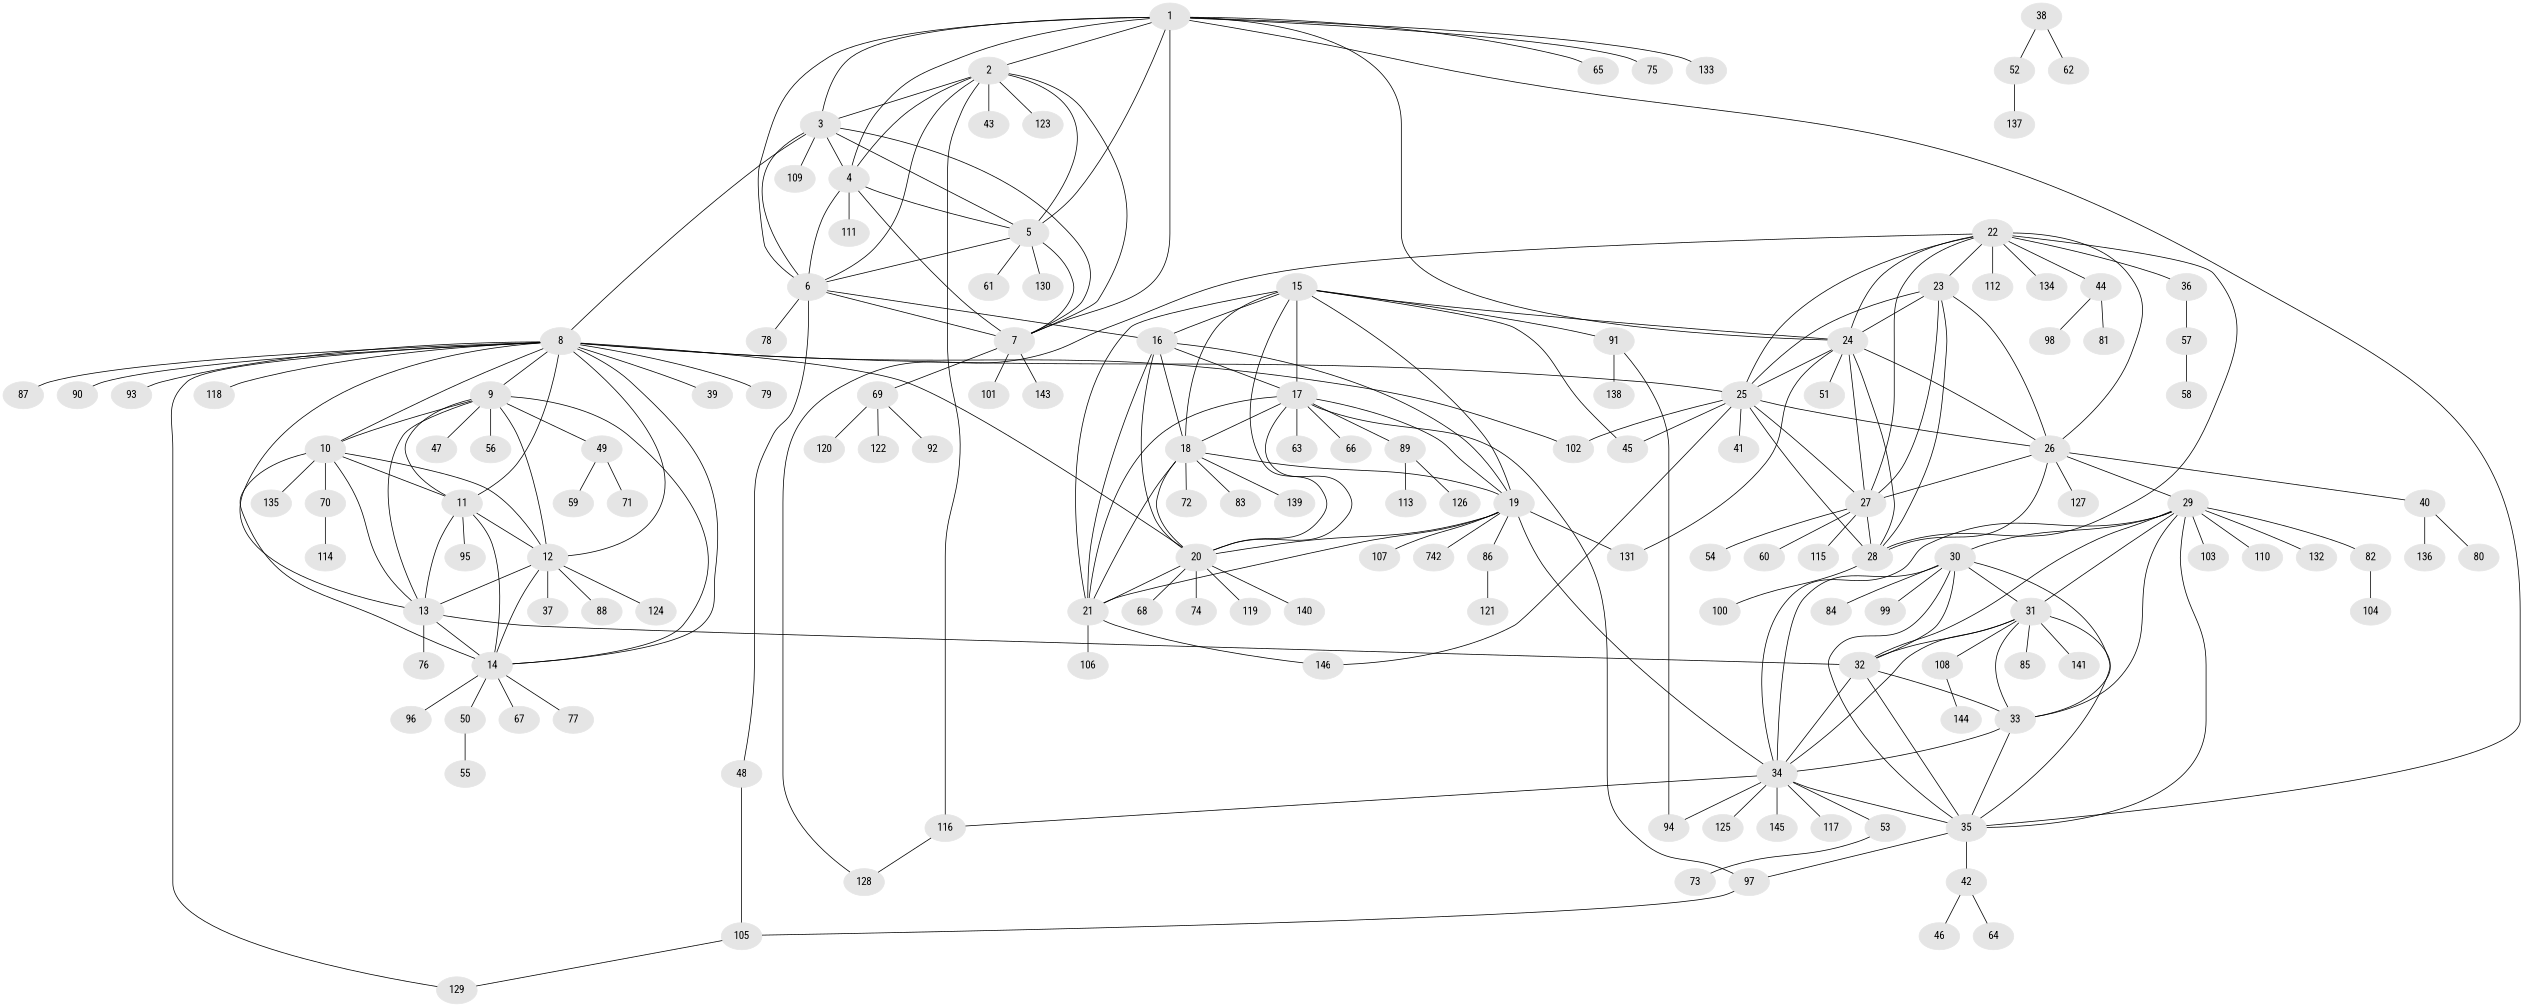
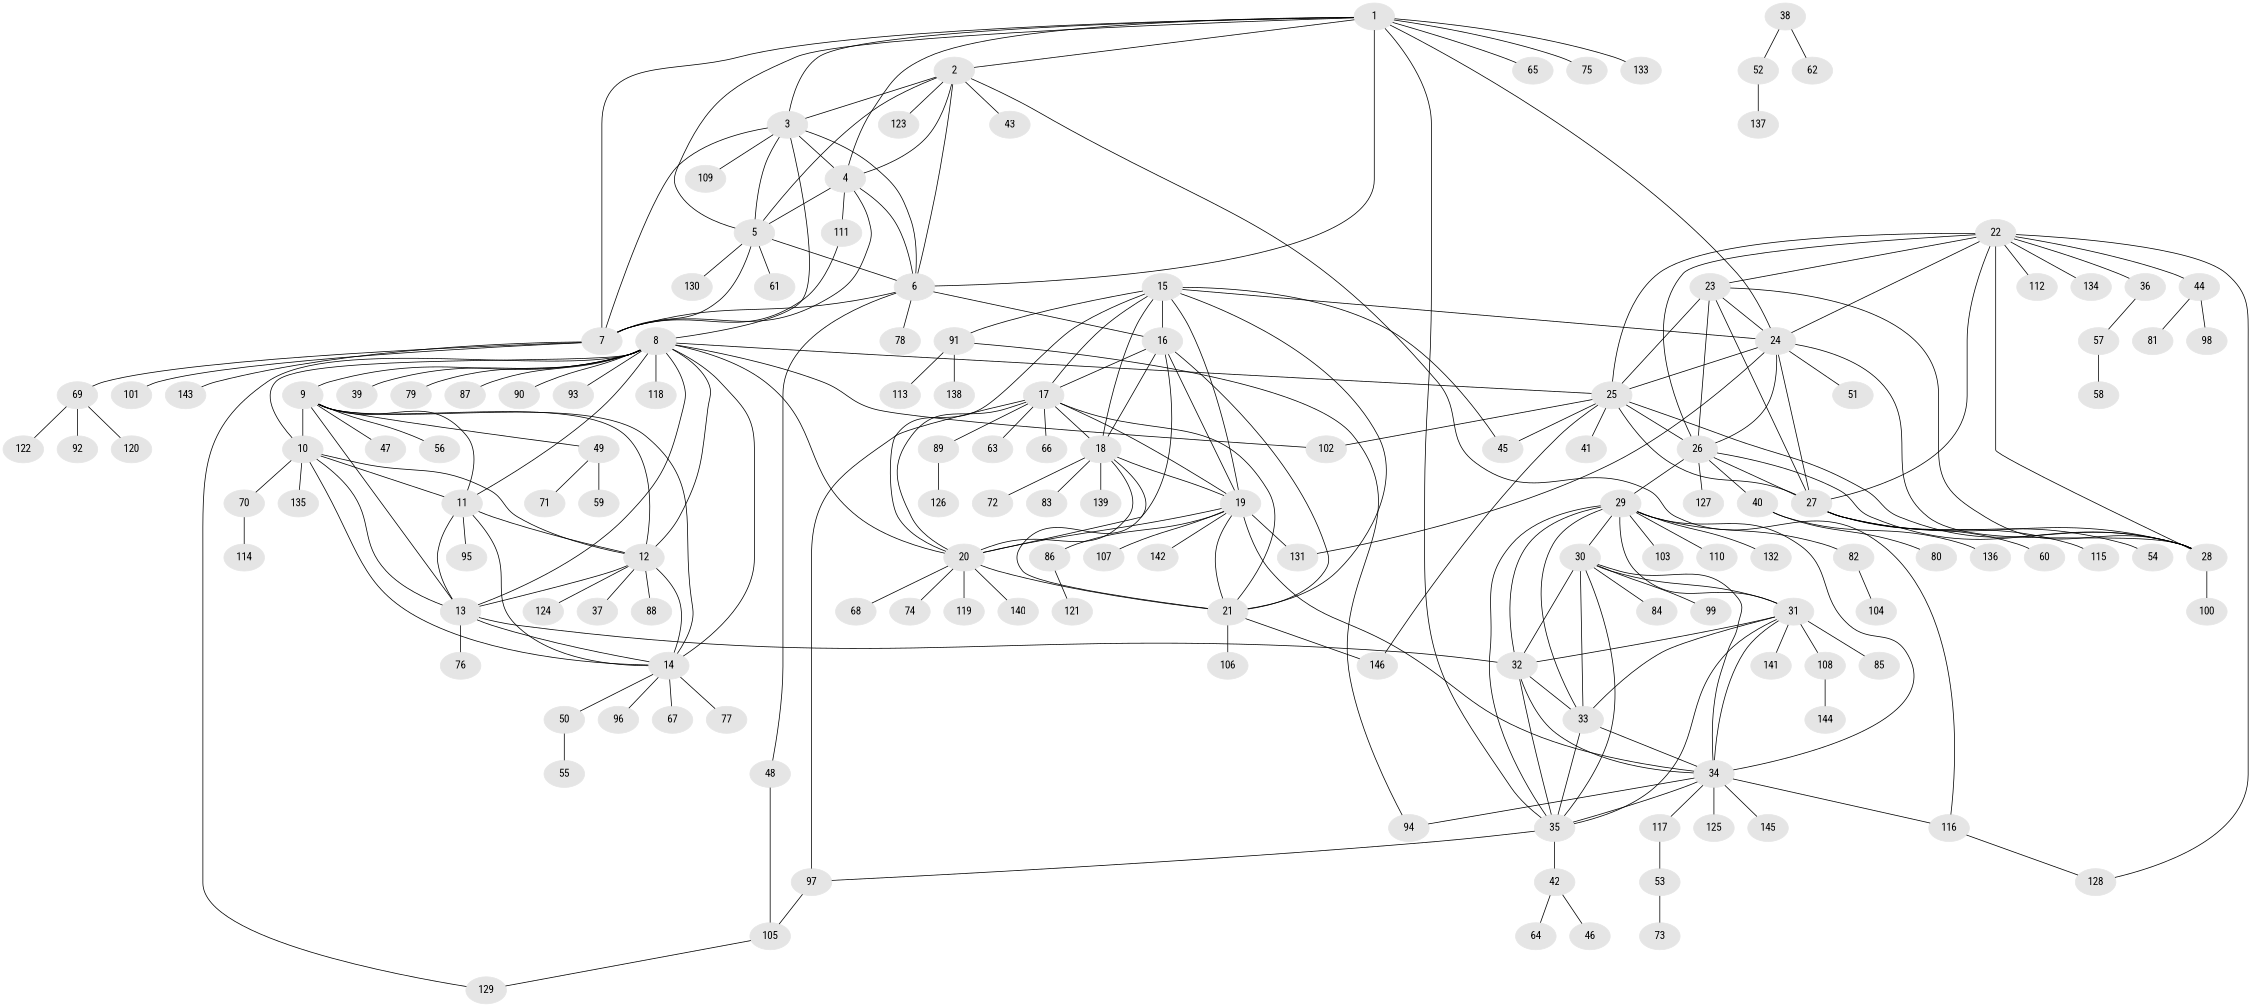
  graph {
    fontname="Roboto Condensed"
    node [color=gray90 fontname="Roboto Condensed" style=filled]
    edge [fontname="Roboto Condensed"]
    1
    2
    3
    4
    5
    6
    7
    24
    35
    65
    75
    133
    43
    116
    123
    8
    109
    111
    61
    130
    16
    48
    78
    69
    101
    143
    25
    131
    26
    27
    28
    51
    97
    42
    128
    9
    10
    11
    12
    13
    14
    20
    39
    79
    87
    90
    93
    102
    118
    129
    17
    18
    19
    21
    105
    92
    120
    122
    47
    49
    56
    70
    135
    95
    37
    88
    124
    32
    76
    50
    67
    77
    96
    68
    74
    119
    140
    45
    146
    41
    59
    71
    114
    34
    33
    55
    15
    91
    63
    66
    89
    72
    83
    139
    86
    107
-   142 [label=742]
+   142
    106
    94
    113
    138
    126
    53
    117
    125
    145
    121
    22
    23
    36
    44
    112
    134
    29
    40
    127
    54
    60
    115
    100
    57
    38
    52
    62
    81
    98
    30
    31
    82
    103
    110
    132
    80
    136
    84
    99
    85
    108
    141
    104
    144
    73
    46
    64
    58
    137
    1 -- 2
    1 -- 3
    1 -- 4
    1 -- 5
    1 -- 6
    1 -- 7
    1 -- 24
    1 -- 35
    1 -- 65
    1 -- 75
    1 -- 133
    2 -- 3
    2 -- 4
    2 -- 5
    2 -- 6
-   2 -- 7
+   111 -- 7
    2 -- 43
    2 -- 116
    2 -- 123
    3 -- 4
    3 -- 5
    3 -- 6
    3 -- 7
    3 -- 8
    3 -- 109
    4 -- 5
    4 -- 6
    4 -- 7
    4 -- 111
    5 -- 6
    5 -- 7
    5 -- 61
    5 -- 130
    6 -- 7
    6 -- 16
    6 -- 48
    6 -- 78
    7 -- 69
    7 -- 101
    7 -- 143
    24 -- 25
    24 -- 131
    24 -- 26
    24 -- 27
    24 -- 28
    24 -- 51
    35 -- 97
    35 -- 42
    116 -- 128
    8 -- 25
    8 -- 9
    8 -- 10
    8 -- 11
    8 -- 12
    8 -- 13
    8 -- 14
    8 -- 20
    8 -- 39
    8 -- 79
    8 -- 87
    8 -- 90
    8 -- 93
    8 -- 102
    8 -- 118
    8 -- 129
    16 -- 20
    16 -- 17
    16 -- 18
    16 -- 19
    16 -- 21
    48 -- 105
    69 -- 92
    69 -- 120
    69 -- 122
    25 -- 26
    25 -- 27
    25 -- 28
    25 -- 102
    25 -- 45
    25 -- 146
    25 -- 41
    26 -- 27
    26 -- 28
    26 -- 29
    26 -- 40
    26 -- 127
    27 -- 28
    27 -- 54
    27 -- 60
    27 -- 115
    28 -- 100
    97 -- 105
    42 -- 46
    42 -- 64
    9 -- 10
    9 -- 11
    9 -- 12
    9 -- 13
    9 -- 14
    9 -- 47
    9 -- 49
    9 -- 56
    10 -- 11
    10 -- 12
    10 -- 13
    10 -- 14
    10 -- 70
    10 -- 135
    11 -- 12
    11 -- 13
    11 -- 14
    11 -- 95
    12 -- 13
    12 -- 14
    12 -- 37
    12 -- 88
    12 -- 124
    13 -- 14
    13 -- 32
    13 -- 76
    14 -- 50
    14 -- 67
    14 -- 77
    14 -- 96
    20 -- 21
    20 -- 68
    20 -- 74
    20 -- 119
    20 -- 140
    17 -- 97
    17 -- 20
    17 -- 18
    17 -- 19
    17 -- 21
    17 -- 63
    17 -- 66
    17 -- 89
    18 -- 20
    18 -- 19
    18 -- 21
    18 -- 72
    18 -- 83
    18 -- 139
    19 -- 131
    19 -- 20
    19 -- 21
    19 -- 34
    19 -- 86
    19 -- 107
    19 -- 142
    21 -- 146
    21 -- 106
    105 -- 129
    49 -- 59
    49 -- 71
    70 -- 114
    32 -- 35
    32 -- 34
    32 -- 33
    50 -- 55
    34 -- 35
    34 -- 116
    34 -- 94
-   34 -- 53
+   117 -- 53
    34 -- 117
    34 -- 125
    34 -- 145
    33 -- 35
    33 -- 34
    15 -- 24
    15 -- 16
    15 -- 20
    15 -- 17
    15 -- 18
    15 -- 19
    15 -- 21
    15 -- 45
    15 -- 91
    91 -- 94
-   89 -- 113
+   91 -- 113
    91 -- 138
    89 -- 126
    86 -- 121
    53 -- 73
    22 -- 24
    22 -- 25
    22 -- 26
    22 -- 27
    22 -- 28
    22 -- 128
    22 -- 23
    22 -- 36
    22 -- 44
    22 -- 112
    22 -- 134
    23 -- 24
    23 -- 25
    23 -- 26
    23 -- 27
    23 -- 28
    36 -- 57
    44 -- 81
    44 -- 98
    29 -- 35
    29 -- 32
    29 -- 34
    29 -- 33
    29 -- 30
    29 -- 31
    29 -- 82
    29 -- 103
    29 -- 110
    29 -- 132
    40 -- 80
    40 -- 136
    57 -- 58
    38 -- 52
    38 -- 62
    52 -- 137
    30 -- 35
    30 -- 32
    30 -- 34
    30 -- 33
    30 -- 31
    30 -- 84
    30 -- 99
    31 -- 35
    31 -- 32
    31 -- 34
    31 -- 33
    31 -- 85
    31 -- 108
    31 -- 141
    82 -- 104
    108 -- 144
  }
